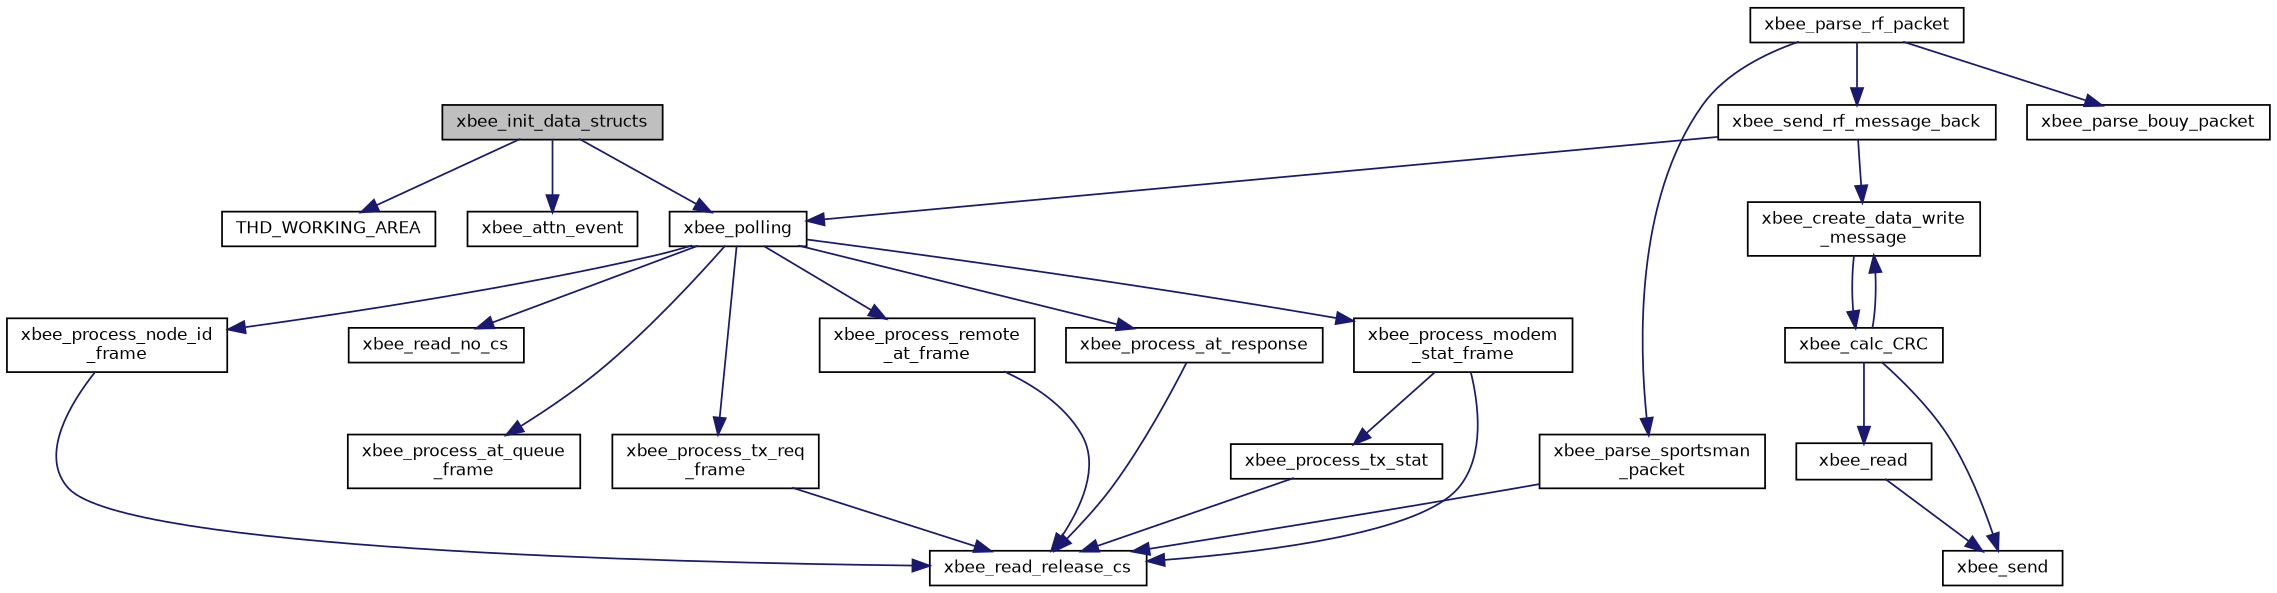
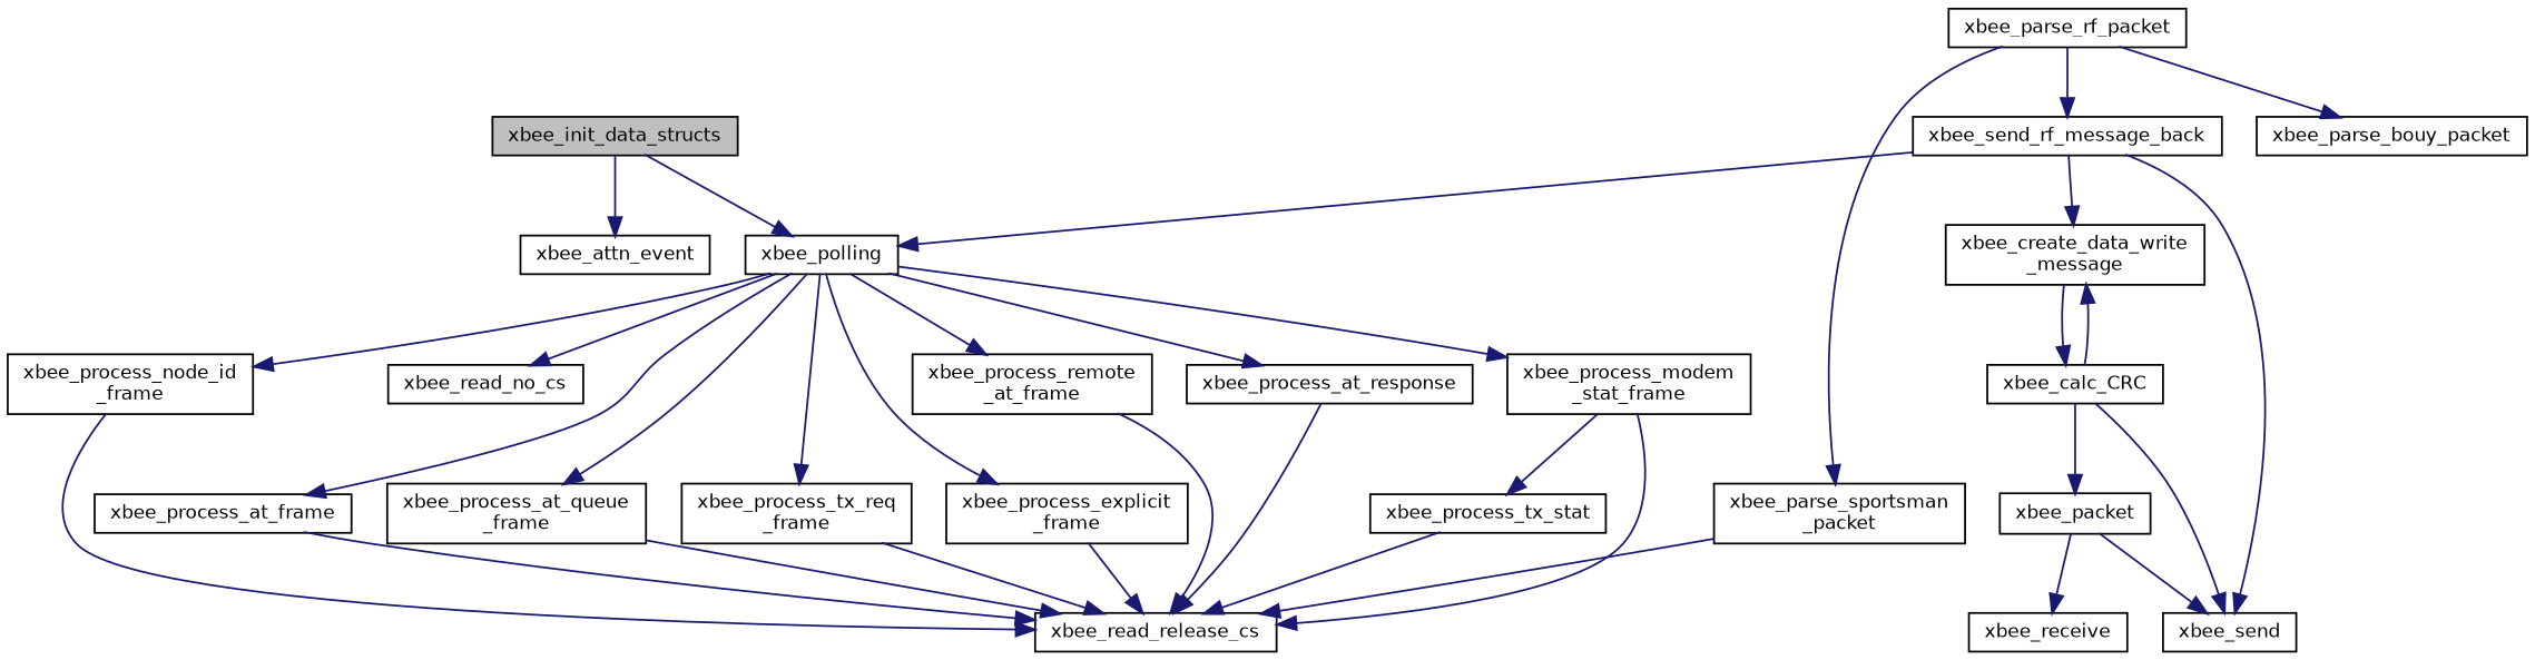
  digraph {
    rankdir=TB
    node [color=black fillcolor=white fontname=Helvetica fontsize=10 shape=record style=filled]
    edge [color=midnightblue fontname=Helvetica fontsize=10 labelfontname=Helvetica labelfontsize=10 style=solid]
    n1 [fillcolor=grey75 fontcolor=black height=0.2 label=xbee_init_data_structs width=0.4]
-   n2 [height=0.2 label=THD_WORKING_AREA width=0.4]
    n3 [height=0.2 label=xbee_attn_event width=0.4]
    n4 [height=0.2 label=xbee_polling width=0.4]
    n5 [height=0.2 label=xbee_read_no_cs width=0.4]
+   n6 [height=0.2 label=xbee_process_at_frame width=0.4]
    n7 [height=0.2 label="xbee_process_at_queue\l_frame" width=0.4]
    n8 [height=0.2 label="xbee_process_tx_req\l_frame" width=0.4]
+   n9 [height=0.2 label="xbee_process_explicit\l_frame" width=0.4]
    n10 [height=0.2 label="xbee_process_remote\l_at_frame" width=0.4]
    n11 [height=0.2 label=xbee_process_at_response width=0.4]
    n12 [height=0.2 label="xbee_process_modem\l_stat_frame" width=0.4]
    n13 [height=0.2 label="xbee_process_node_id\l_frame" width=0.4]
    n14 [height=0.2 label=xbee_read_release_cs width=0.4]
    n15 [height=0.2 label=xbee_process_tx_stat width=0.4]
    n16 [height=0.2 label=xbee_parse_rf_packet width=0.4]
    n17 [height=0.2 label=xbee_parse_bouy_packet width=0.4]
    n18 [height=0.2 label="xbee_parse_sportsman\l_packet" width=0.4]
    n19 [height=0.2 label=xbee_send_rf_message_back width=0.4]
    n20 [height=0.2 label="xbee_create_data_write\l_message" width=0.4]
    n21 [height=0.2 label=xbee_send width=0.4]
    n22 [height=0.2 label=xbee_calc_CRC width=0.4]
-   n23 [height=0.2 label=xbee_read width=0.4]
-   n1 -> n2
+   n23 [height=0.2 label=xbee_packet width=0.4]
+   n24 [height=0.2 label=xbee_receive width=0.4]
    n1 -> n3
    n1 -> n4
    n4 -> n5
+   n4 -> n6
    n4 -> n7
    n4 -> n8
+   n4 -> n9
    n4 -> n10
    n4 -> n11
    n4 -> n12
    n4 -> n13
+   n6 -> n14
+   n7 -> n14
    n8 -> n14
+   n9 -> n14
    n10 -> n14
    n11 -> n14
    n12 -> n14
    n12 -> n15
    n13 -> n14
    n15 -> n14
    n16 -> n17
    n16 -> n18
    n16 -> n19
    n18 -> n14
    n19 -> n4
    n19 -> n20
+   n19 -> n21
    n20 -> n22
    n22 -> n20
    n22 -> n21
    n22 -> n23
    n23 -> n21
+   n23 -> n24
  }
